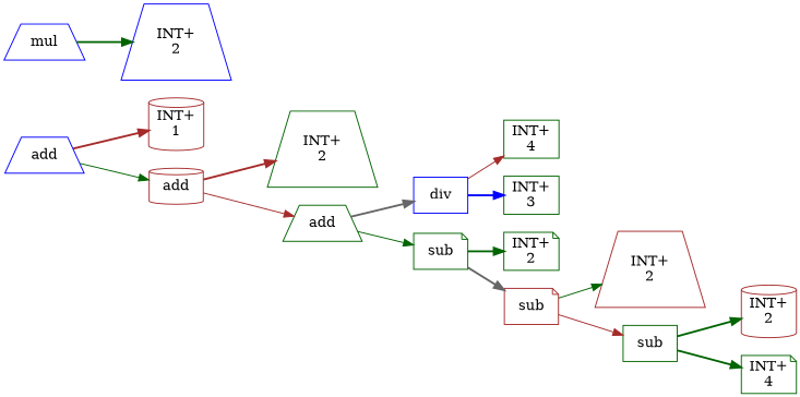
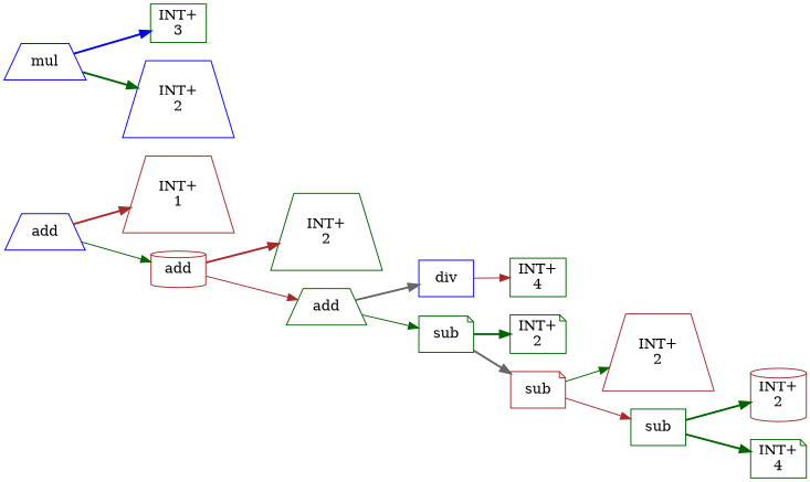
  digraph {
    rankdir=LR
    node [color=darkgreen shape=trapezium]
    edge [color=darkgreen style=bold]
    n1 [color=blue label=add]
-   n2 [color=brown label="INT+\n1" shape=cylinder]
+   n2 [color=brown label="INT+\n1"]
    n3 [color=brown label=add shape=cylinder]
    n4 [label="INT+\n2"]
    n5 [label=add]
    n6 [color=blue label=div shape=box]
    n7 [label=sub shape=note]
    n8 [label="INT+\n4" shape=box]
    n9 [label="INT+\n2" shape=note]
    n10 [color=brown label=sub shape=note]
    n11 [color=blue label=mul]
    n12 [label="INT+\n3" shape=box]
    n13 [color=blue label="INT+\n2"]
    n14 [color=brown label="INT+\n2"]
    n15 [label=sub shape=box]
    n16 [color=brown label="INT+\n2" shape=cylinder]
    n17 [label="INT+\n4" shape=note]
    n1 -> n2 [color=brown]
    n1 -> n3 [style=solid]
    n3 -> n4 [color=brown]
    n3 -> n5 [color=brown style=solid]
    n5 -> n6 [color=gray40]
    n5 -> n7 [style=solid]
    n6 -> n8 [color=brown style=solid]
    n7 -> n9
    n7 -> n10 [color=gray40]
    n10 -> n14 [style=solid]
    n10 -> n15 [color=brown style=solid]
-   n6 -> n12 [color=blue]
+   n11 -> n12 [color=blue]
    n11 -> n13
    n15 -> n16
    n15 -> n17
  }
